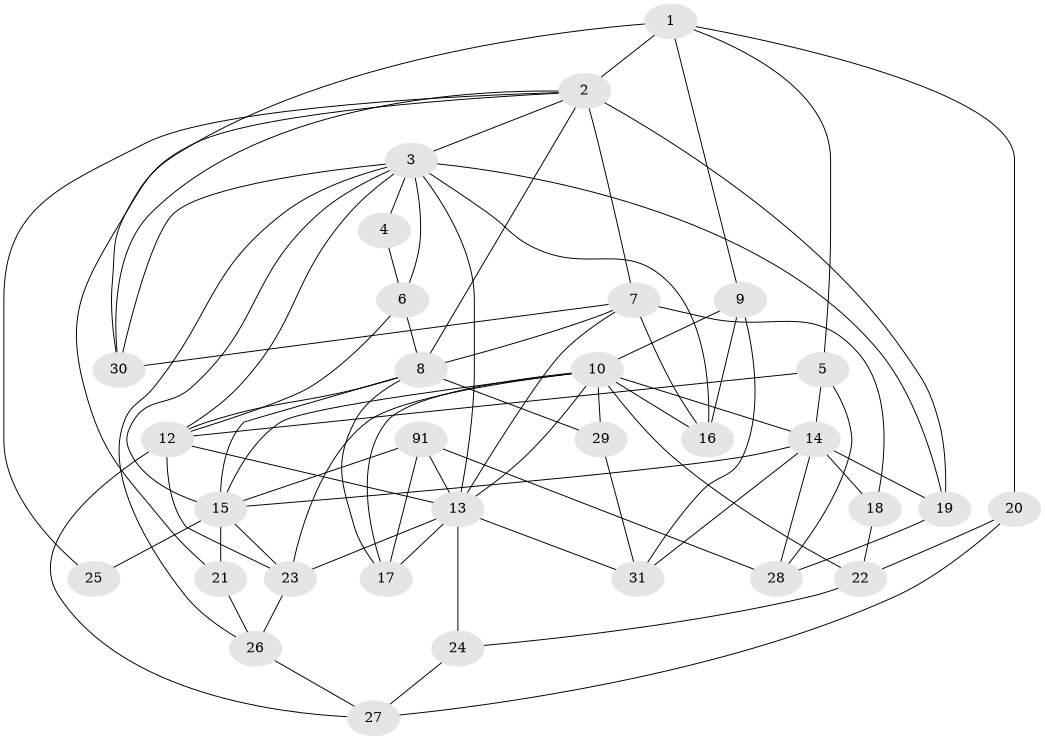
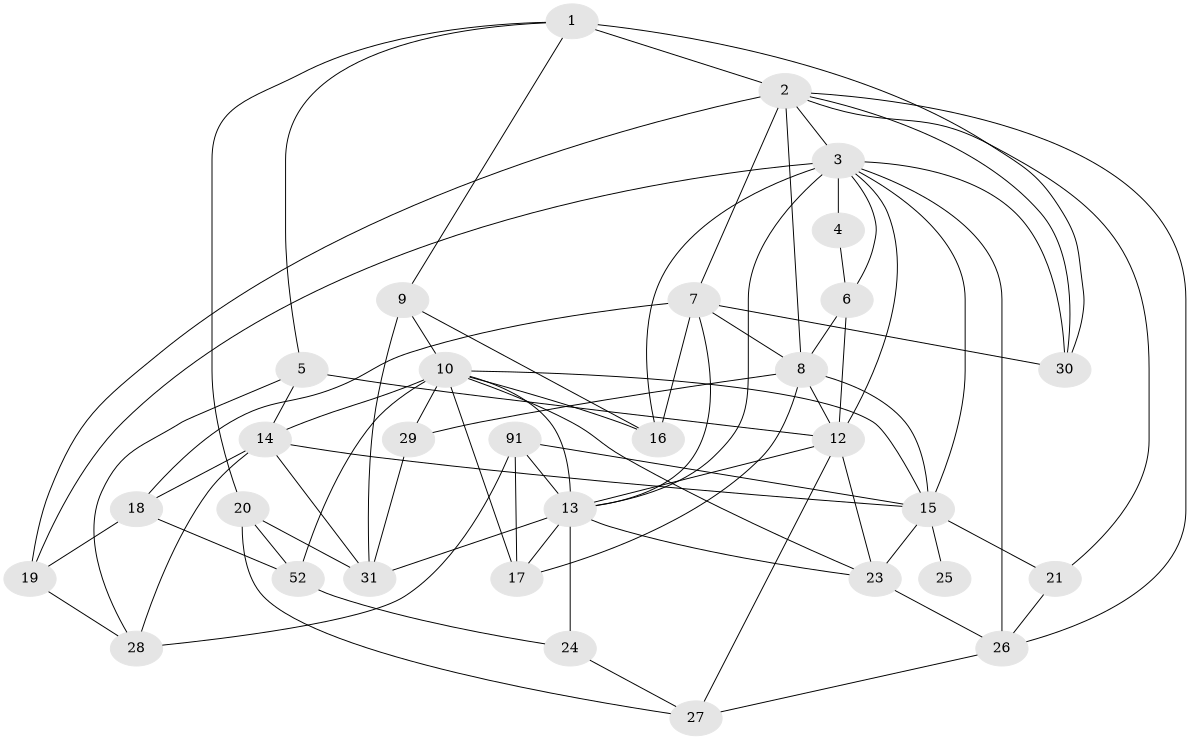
  graph {
    node [color=gray90 style=filled]
    edge [weight=1.0]
    1
    2
    5
    9
    20
    30
    3
    7
    8
    19
    21
    25
    12
    14
    28
    16
    10
    31
-   22
+   22 [label=52]
    27
    4
    6
    13
    15
    26
    18
    17
    29
    23
    24
    n31 [label=91]
    1 -- 2 [weight=2.0]
    1 -- 5
    1 -- 9
    1 -- 20
    1 -- 30
    2 -- 30
    2 -- 3
    2 -- 7 [weight=2.0]
    2 -- 8 [weight=3.0]
    2 -- 19
    2 -- 21
-   2 -- 25
+   2 -- 26
    5 -- 12
    5 -- 14
    5 -- 28
    9 -- 16
    9 -- 10
    9 -- 31
+   20 -- 31
    20 -- 22
    20 -- 27
    3 -- 30
    3 -- 19
    3 -- 12
    3 -- 16
    3 -- 4 [weight=2.0]
    3 -- 6
    3 -- 13 [weight=2.0]
    3 -- 15
    3 -- 26
    7 -- 30
    7 -- 8 [weight=2.0]
    7 -- 16
    7 -- 13
    7 -- 18
    8 -- 12
    8 -- 15 [weight=2.0]
    8 -- 17
    8 -- 29 [weight=2.0]
    19 -- 28
    21 -- 26
    12 -- 27
    12 -- 13
    12 -- 23
    14 -- 28
    14 -- 31
    14 -- 15
    14 -- 18
    10 -- 14 [weight=3.0]
    10 -- 16
    10 -- 22
    10 -- 13
    10 -- 15
    10 -- 17
    10 -- 29
    10 -- 23
    22 -- 24
    4 -- 6
    6 -- 8
    6 -- 12
    13 -- 31
    13 -- 17
    13 -- 23
    13 -- 24
    15 -- 21 [weight=2.0]
    15 -- 25
    15 -- 23
    26 -- 27
-   14 -- 19
+   18 -- 19
    18 -- 22
    29 -- 31
    23 -- 26
    24 -- 27
    n31 -- 28
    n31 -- 13 [weight=3.0]
    n31 -- 15
    n31 -- 17
  }
